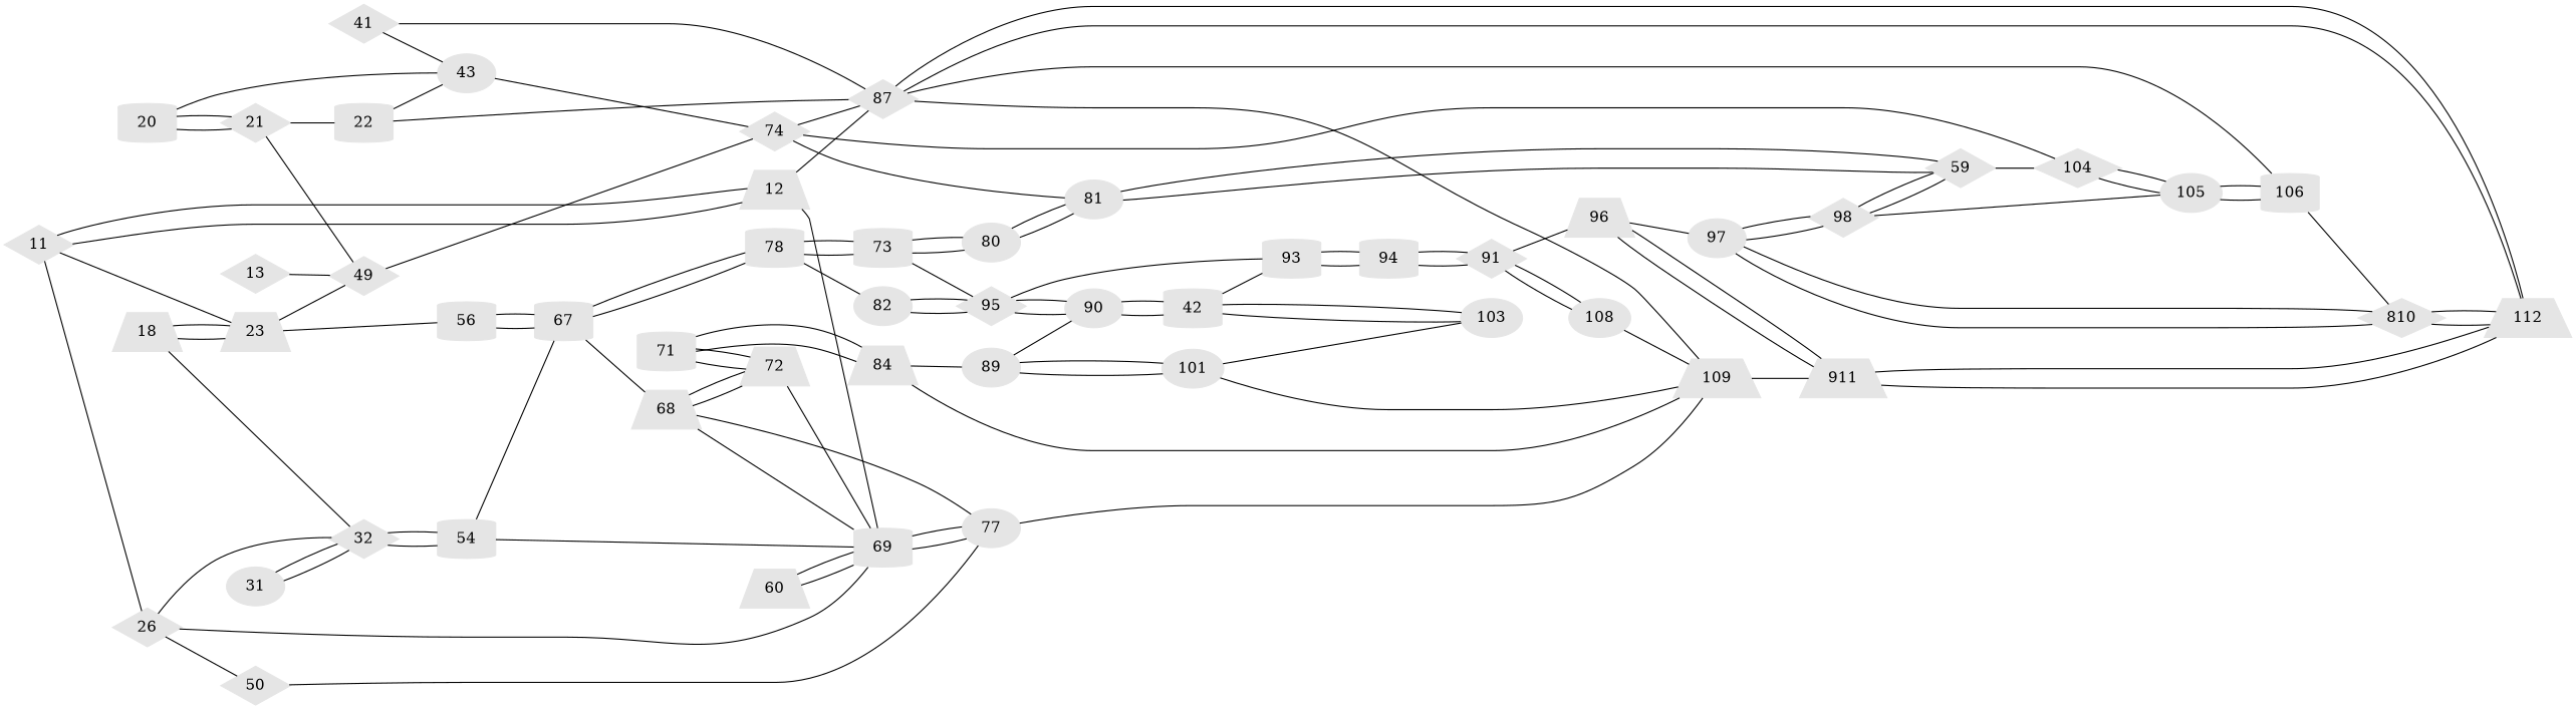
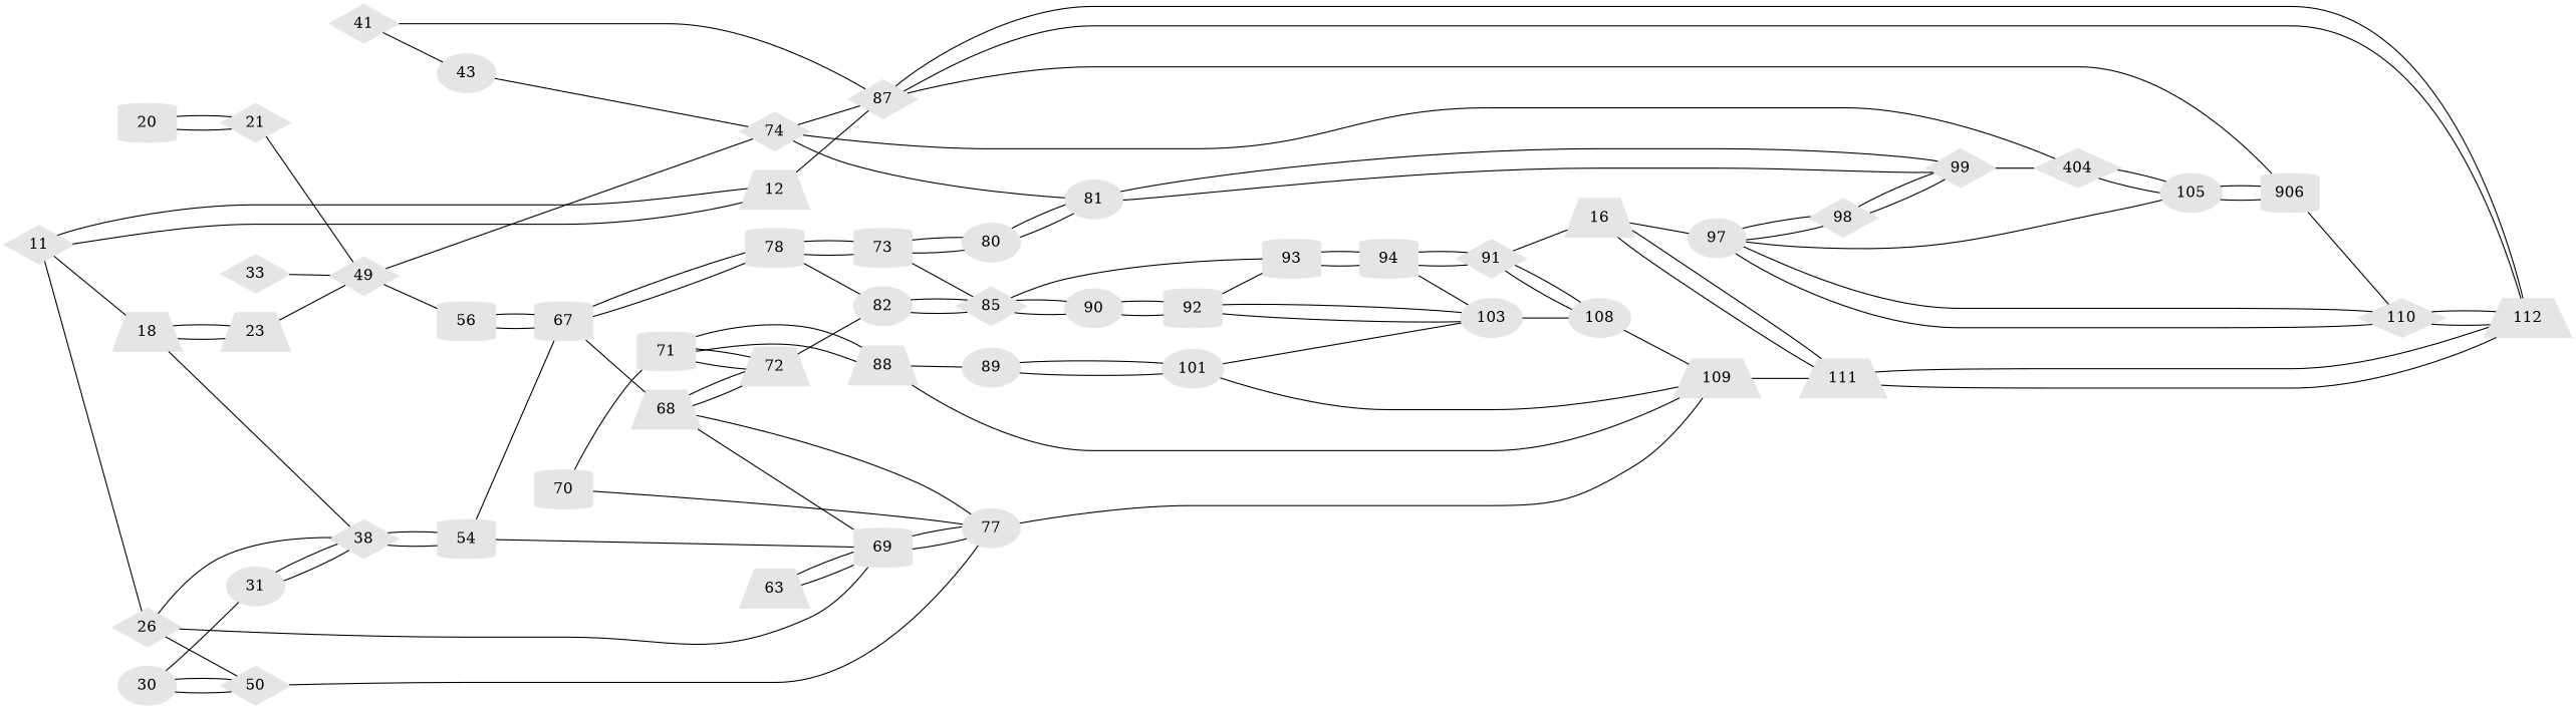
  graph {
    rankdir=LR
    node [color=gray90 shape=diamond style=filled]
    11 [super="+5"]
    12 [shape=trapezium super="+10"]
    23 [shape=trapezium super="+3+4"]
    26 [super="+14"]
    69 [shape=cylinder super="+62+61"]
    87 [super="+83+86"]
    49 [super="+34+45"]
-   38 [super="+35+17+15" label=32]
+   38 [super="+35+17+15"]
    50 [super="+28+29"]
    77 [shape=ellipse super="+76"]
    109 [shape=trapezium super="+107"]
-   106 [shape=cylinder]
+   106 [shape=cylinder label=906]
    112 [shape=trapezium]
    18 [shape=trapezium]
    54 [shape=cylinder]
    20 [shape=cylinder]
    21 [super="+19"]
    43 [shape=ellipse super="+40"]
-   22 [shape=cylinder super="+8"]
    74 [super="+73"]
    56 [shape=cylinder super="+55+48"]
+   30 [shape=ellipse]
    31 [shape=ellipse]
-   33 [label=13]
+   33
    67 [shape=cylinder super="+66+59"]
    41
    81 [shape=ellipse]
-   104
+   104 [label=404]
    68 [shape=trapezium super="+65"]
    78 [shape=cylinder]
-   60 [shape=trapezium]
+   60 [shape=trapezium label=63]
    72 [shape=trapezium]
    82 [shape=ellipse]
    n34 [label=73 shape=cylinder]
+   70 [shape=cylinder]
    71 [shape=cylinder]
-   88 [shape=trapezium label=84]
+   88 [shape=trapezium]
    89 [shape=ellipse]
-   85 [label=95]
-   99 [label=59]
+   85
+   99
    105 [shape=ellipse]
-   111 [shape=trapezium label=911]
+   111 [shape=trapezium]
    80 [shape=ellipse]
    93 [shape=cylinder]
    90 [shape=ellipse]
    94 [shape=cylinder]
-   92 [shape=cylinder label=42]
-   110 [label=810]
+   92 [shape=cylinder]
+   110
    101 [shape=ellipse]
    103 [shape=ellipse super="+102"]
    108 [shape=ellipse]
    n52 [label=91]
-   96 [shape=trapezium]
+   96 [shape=trapezium label=16]
    97 [shape=ellipse]
    98
    11 -- 12 [weight=2]
    11 -- 12
-   11 -- 23
+   11 -- 18
    11 -- 26
-   12 -- 69
    12 -- 87 [weight=3]
    23 -- 49
    26 -- 69
    26 -- 38
    26 -- 50 [weight=2]
    69 -- 77 [weight=2]
    69 -- 77
-   87 -- 109 [weight=2]
    87 -- 106
    87 -- 112
    87 -- 112
    49 -- 74
-   23 -- 56 [weight=2]
+   49 -- 56 [weight=2]
    38 -- 54
    38 -- 54
    50 -- 77
    77 -- 109
    109 -- 111
    106 -- 110
    18 -- 23 [weight=2]
    18 -- 23
    18 -- 38
    54 -- 69
    54 -- 67
    20 -- 21 [weight=2]
    20 -- 21
-   20 -- 43
    21 -- 49
-   21 -- 22 [weight=2]
    43 -- 74
-   22 -- 87
-   22 -- 43
    74 -- 87
    74 -- 81
    74 -- 104
    56 -- 67 [weight=3]
    56 -- 67
+   30 -- 50 [weight=2]
+   30 -- 50
+   30 -- 31
    31 -- 38 [weight=2]
    31 -- 38
    33 -- 49
    67 -- 68
    67 -- 78
    67 -- 78
    41 -- 87
    41 -- 43 [weight=2]
    81 -- 99
    81 -- 99
    104 -- 105
    104 -- 105
    68 -- 69
    68 -- 77
    68 -- 72
    68 -- 72
    78 -- 82
    78 -- n34
    78 -- n34
    60 -- 69 [weight=3]
    60 -- 69
-   72 -- 69
+   72 -- 82
    82 -- 85
    82 -- 85
    n34 -- 85
    n34 -- 80
    n34 -- 80
+   70 -- 77 [weight=2]
+   70 -- 71
    71 -- 72
    71 -- 72
    71 -- 88
    71 -- 88
    88 -- 109
    88 -- 89
-   89 -- 90
    89 -- 101
    89 -- 101
    85 -- 93
    85 -- 90
    85 -- 90
    99 -- 104
    105 -- 106
    105 -- 106
    111 -- 112
    111 -- 112
    80 -- 81
    80 -- 81
    93 -- 94
    93 -- 94
    90 -- 92
    90 -- 92
+   94 -- 103
    94 -- n52
    94 -- n52
    92 -- 93
    92 -- 103
    92 -- 103
    110 -- 112
    110 -- 112
    101 -- 109
    101 -- 103
+   103 -- 108
    108 -- 109
    n52 -- 108
    n52 -- 108
    n52 -- 96
    96 -- 111
    96 -- 111
    96 -- 97
    97 -- 110
    97 -- 110
    97 -- 98
    97 -- 98
    98 -- 99
    98 -- 99
-   98 -- 105
+   97 -- 105
  }
